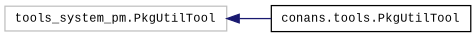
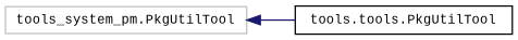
  digraph {
    rankdir=LR
    fontname="Liberation Mono"
    node [fillcolor=white fontname="Liberation Mono" fontsize=10 shape=record style=filled]
    n1 [color=grey75 height=0.2 label="tools_system_pm.PkgUtilTool" width=0.4]
-   n2 [color=black height=0.2 label="conans.tools.PkgUtilTool" width=0.4]
+   n2 [color=black height=0.2 label="tools.tools.PkgUtilTool" width=0.4]
    n1 -> n2 [color=midnightblue dir=back fontname="Liberation Mono" fontsize=10 labelfontname=Helvetica labelfontsize=10 style=solid]
  }
